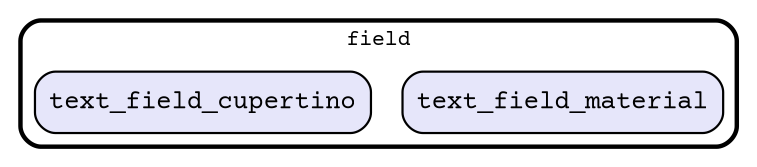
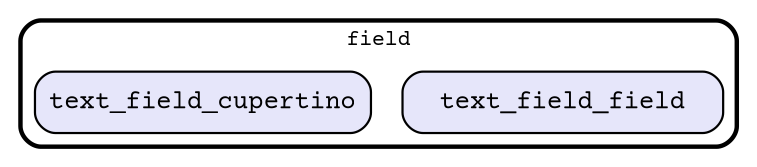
  digraph {
    fontname="Courier Prime"
    fontsize=13
    penwidth=2.6
    style=rounded
    node [fillcolor=Lavender fontname="Courier Prime" fontsize=15 penwidth=1.3 shape=rect style="filled,rounded"]
-   n1 [label=text_field_material]
+   n1 [label=text_field_field]
    n2 [label=text_field_cupertino]
    subgraph cluster_1 {
      label=field
      n1
      n2
    }
  }
